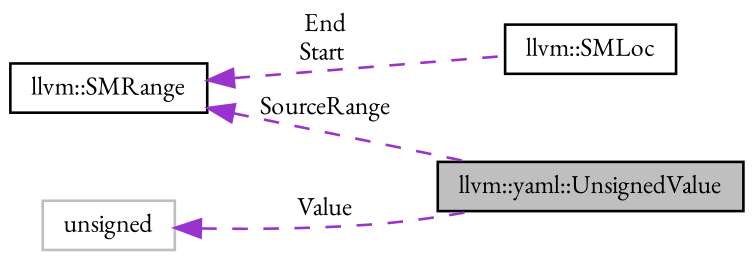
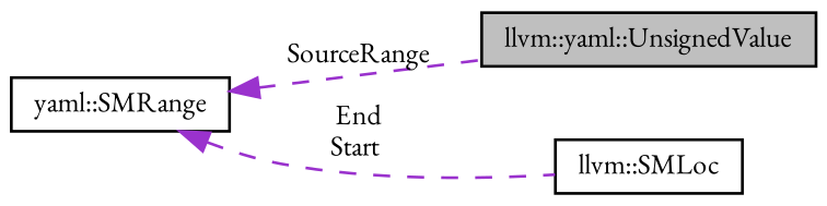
  digraph {
    fontname="EB Garamond"
    rankdir=LR
    node [color=black fontname="EB Garamond" fontsize=10 shape=record]
    edge [color=darkorchid3 dir=back fontname="EB Garamond" fontsize=10 labelfontname=Helvetica labelfontsize=10 style=dashed]
    n1 [fillcolor=grey75 fontcolor=black height=0.2 label="llvm::yaml::UnsignedValue" style=filled width=0.4]
-   n2 [height=0.2 label="llvm::SMRange" width=0.4]
+   n2 [height=0.2 label="yaml::SMRange" width=0.4]
    n3 [height=0.2 label="llvm::SMLoc" width=0.4]
-   n4 [color=grey75 height=0.2 label=unsigned width=0.4]
    n2 -> n1 [label=" SourceRange"]
    n2 -> n3 [label=" End\nStart"]
-   n4 -> n1 [label=" Value"]
  }
